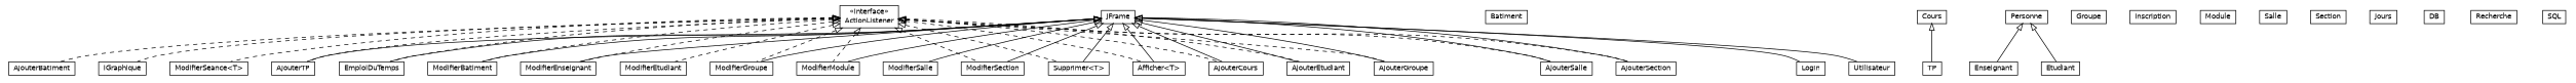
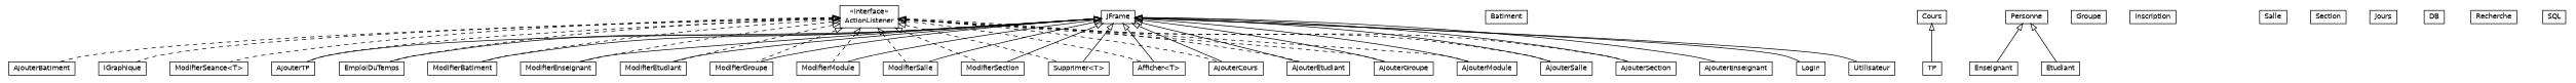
  digraph {
    nodesep=0.25
    ranksep=0.5
    node [fontcolor=black fontname=Helvetica fontsize=10.0 shape=plaintext]
    edge [arrowtail=empty dir=back fontname=Helvetica fontsize=10 headport=p labelfontname=Helvetica labelfontsize=10 tailport=p]
    n1 [label=<<table title="afficher.Afficher" border="0" cellborder="1" cellspacing="0" cellpadding="2" port="p"> 		<tr><td><table border="0" cellspacing="0" cellpadding="1"> <tr><td align="center" balign="center"> Afficher&lt;T&gt; </td></tr> 		</table></td></tr> 		</table>>]
    n2 [label=<<table title="ajouter.AjouterBatiment" border="0" cellborder="1" cellspacing="0" cellpadding="2" port="p"> 		<tr><td><table border="0" cellspacing="0" cellpadding="1"> <tr><td align="center" balign="center"> AjouterBatiment </td></tr> 		</table></td></tr> 		</table>>]
    n3 [label=<<table title="ajouter.AjouterCours" border="0" cellborder="1" cellspacing="0" cellpadding="2" port="p"> 		<tr><td><table border="0" cellspacing="0" cellpadding="1"> <tr><td align="center" balign="center"> AjouterCours </td></tr> 		</table></td></tr> 		</table>>]
+   n4 [label=<<table title="ajouter.AjouterEnseignant" border="0" cellborder="1" cellspacing="0" cellpadding="2" port="p"> 		<tr><td><table border="0" cellspacing="0" cellpadding="1"> <tr><td align="center" balign="center"> AjouterEnseignant </td></tr> 		</table></td></tr> 		</table>>]
    n5 [label=<<table title="ajouter.AjouterEtudiant" border="0" cellborder="1" cellspacing="0" cellpadding="2" port="p"> 		<tr><td><table border="0" cellspacing="0" cellpadding="1"> <tr><td align="center" balign="center"> AjouterEtudiant </td></tr> 		</table></td></tr> 		</table>>]
    n6 [label=<<table title="ajouter.AjouterGroupe" border="0" cellborder="1" cellspacing="0" cellpadding="2" port="p"> 		<tr><td><table border="0" cellspacing="0" cellpadding="1"> <tr><td align="center" balign="center"> AjouterGroupe </td></tr> 		</table></td></tr> 		</table>>]
+   n7 [label=<<table title="ajouter.AjouterModule" border="0" cellborder="1" cellspacing="0" cellpadding="2" port="p"> 		<tr><td><table border="0" cellspacing="0" cellpadding="1"> <tr><td align="center" balign="center"> AjouterModule </td></tr> 		</table></td></tr> 		</table>>]
    n8 [label=<<table title="ajouter.AjouterSalle" border="0" cellborder="1" cellspacing="0" cellpadding="2" port="p"> 		<tr><td><table border="0" cellspacing="0" cellpadding="1"> <tr><td align="center" balign="center"> AjouterSalle </td></tr> 		</table></td></tr> 		</table>>]
    n9 [label=<<table title="ajouter.AjouterSection" border="0" cellborder="1" cellspacing="0" cellpadding="2" port="p"> 		<tr><td><table border="0" cellspacing="0" cellpadding="1"> <tr><td align="center" balign="center"> AjouterSection </td></tr> 		</table></td></tr> 		</table>>]
    n10 [label=<<table title="ajouter.AjouterTP" border="0" cellborder="1" cellspacing="0" cellpadding="2" port="p"> 		<tr><td><table border="0" cellspacing="0" cellpadding="1"> <tr><td align="center" balign="center"> AjouterTP </td></tr> 		</table></td></tr> 		</table>>]
    n11 [label=<<table title="bdd.Batiment" border="0" cellborder="1" cellspacing="0" cellpadding="2" port="p"> 		<tr><td><table border="0" cellspacing="0" cellpadding="1"> <tr><td align="center" balign="center"> Batiment </td></tr> 		</table></td></tr> 		</table>>]
    n12 [label=<<table title="bdd.Cours" border="0" cellborder="1" cellspacing="0" cellpadding="2" port="p"> 		<tr><td><table border="0" cellspacing="0" cellpadding="1"> <tr><td align="center" balign="center"> Cours </td></tr> 		</table></td></tr> 		</table>>]
    n13 [label=<<table title="bdd.TP" border="0" cellborder="1" cellspacing="0" cellpadding="2" port="p"> 		<tr><td><table border="0" cellspacing="0" cellpadding="1"> <tr><td align="center" balign="center"> TP </td></tr> 		</table></td></tr> 		</table>>]
    n14 [label=<<table title="bdd.Enseignant" border="0" cellborder="1" cellspacing="0" cellpadding="2" port="p"> 		<tr><td><table border="0" cellspacing="0" cellpadding="1"> <tr><td align="center" balign="center"> Enseignant </td></tr> 		</table></td></tr> 		</table>>]
    n15 [label=<<table title="bdd.Etudiant" border="0" cellborder="1" cellspacing="0" cellpadding="2" port="p"> 		<tr><td><table border="0" cellspacing="0" cellpadding="1"> <tr><td align="center" balign="center"> Etudiant </td></tr> 		</table></td></tr> 		</table>>]
    n16 [label=<<table title="bdd.Groupe" border="0" cellborder="1" cellspacing="0" cellpadding="2" port="p"> 		<tr><td><table border="0" cellspacing="0" cellpadding="1"> <tr><td align="center" balign="center"> Groupe </td></tr> 		</table></td></tr> 		</table>>]
    n17 [label=<<table title="bdd.Inscription" border="0" cellborder="1" cellspacing="0" cellpadding="2" port="p"> 		<tr><td><table border="0" cellspacing="0" cellpadding="1"> <tr><td align="center" balign="center"> Inscription </td></tr> 		</table></td></tr> 		</table>>]
-   n18 [label=<<table title="bdd.Module" border="0" cellborder="1" cellspacing="0" cellpadding="2" port="p"> 		<tr><td><table border="0" cellspacing="0" cellpadding="1"> <tr><td align="center" balign="center"> Module </td></tr> 		</table></td></tr> 		</table>>]
    n19 [label=<<table title="bdd.Personne" border="0" cellborder="1" cellspacing="0" cellpadding="2" port="p"> 		<tr><td><table border="0" cellspacing="0" cellpadding="1"> <tr><td align="center" balign="center"> Personne </td></tr> 		</table></td></tr> 		</table>>]
    n20 [label=<<table title="bdd.Salle" border="0" cellborder="1" cellspacing="0" cellpadding="2" port="p"> 		<tr><td><table border="0" cellspacing="0" cellpadding="1"> <tr><td align="center" balign="center"> Salle </td></tr> 		</table></td></tr> 		</table>>]
    n21 [label=<<table title="bdd.Section" border="0" cellborder="1" cellspacing="0" cellpadding="2" port="p"> 		<tr><td><table border="0" cellspacing="0" cellpadding="1"> <tr><td align="center" balign="center"> Section </td></tr> 		</table></td></tr> 		</table>>]
    n22 [label=<<table title="Interface.EmploiDuTemps" border="0" cellborder="1" cellspacing="0" cellpadding="2" port="p"> 		<tr><td><table border="0" cellspacing="0" cellpadding="1"> <tr><td align="center" balign="center"> EmploiDuTemps </td></tr> 		</table></td></tr> 		</table>>]
    n23 [label=<<table title="Interface.IGraphique" border="0" cellborder="1" cellspacing="0" cellpadding="2" port="p"> 		<tr><td><table border="0" cellspacing="0" cellpadding="1"> <tr><td align="center" balign="center"> IGraphique </td></tr> 		</table></td></tr> 		</table>>]
    n24 [label=<<table title="Interface.Jours" border="0" cellborder="1" cellspacing="0" cellpadding="2" port="p"> 		<tr><td><table border="0" cellspacing="0" cellpadding="1"> <tr><td align="center" balign="center"> Jours </td></tr> 		</table></td></tr> 		</table>>]
    n25 [label=<<table title="Interface.Login" border="0" cellborder="1" cellspacing="0" cellpadding="2" port="p"> 		<tr><td><table border="0" cellspacing="0" cellpadding="1"> <tr><td align="center" balign="center"> Login </td></tr> 		</table></td></tr> 		</table>>]
    n26 [label=<<table title="Interface.Utilisateur" border="0" cellborder="1" cellspacing="0" cellpadding="2" port="p"> 		<tr><td><table border="0" cellspacing="0" cellpadding="1"> <tr><td align="center" balign="center"> Utilisateur </td></tr> 		</table></td></tr> 		</table>>]
    n27 [label=<<table title="modifier.ModifierBatiment" border="0" cellborder="1" cellspacing="0" cellpadding="2" port="p"> 		<tr><td><table border="0" cellspacing="0" cellpadding="1"> <tr><td align="center" balign="center"> ModifierBatiment </td></tr> 		</table></td></tr> 		</table>>]
    n28 [label=<<table title="modifier.ModifierEnseignant" border="0" cellborder="1" cellspacing="0" cellpadding="2" port="p"> 		<tr><td><table border="0" cellspacing="0" cellpadding="1"> <tr><td align="center" balign="center"> ModifierEnseignant </td></tr> 		</table></td></tr> 		</table>>]
    n29 [label=<<table title="modifier.ModifierEtudiant" border="0" cellborder="1" cellspacing="0" cellpadding="2" port="p"> 		<tr><td><table border="0" cellspacing="0" cellpadding="1"> <tr><td align="center" balign="center"> ModifierEtudiant </td></tr> 		</table></td></tr> 		</table>>]
    n30 [label=<<table title="modifier.ModifierGroupe" border="0" cellborder="1" cellspacing="0" cellpadding="2" port="p"> 		<tr><td><table border="0" cellspacing="0" cellpadding="1"> <tr><td align="center" balign="center"> ModifierGroupe </td></tr> 		</table></td></tr> 		</table>>]
    n31 [label=<<table title="modifier.ModifierModule" border="0" cellborder="1" cellspacing="0" cellpadding="2" port="p"> 		<tr><td><table border="0" cellspacing="0" cellpadding="1"> <tr><td align="center" balign="center"> ModifierModule </td></tr> 		</table></td></tr> 		</table>>]
    n32 [label=<<table title="modifier.ModifierSalle" border="0" cellborder="1" cellspacing="0" cellpadding="2" port="p"> 		<tr><td><table border="0" cellspacing="0" cellpadding="1"> <tr><td align="center" balign="center"> ModifierSalle </td></tr> 		</table></td></tr> 		</table>>]
    n33 [label=<<table title="modifier.ModifierSeance" border="0" cellborder="1" cellspacing="0" cellpadding="2" port="p"> 		<tr><td><table border="0" cellspacing="0" cellpadding="1"> <tr><td align="center" balign="center"> ModifierSeance&lt;T&gt; </td></tr> 		</table></td></tr> 		</table>>]
    n34 [label=<<table title="modifier.ModifierSection" border="0" cellborder="1" cellspacing="0" cellpadding="2" port="p"> 		<tr><td><table border="0" cellspacing="0" cellpadding="1"> <tr><td align="center" balign="center"> ModifierSection </td></tr> 		</table></td></tr> 		</table>>]
    n35 [label=<<table title="sql.DB" border="0" cellborder="1" cellspacing="0" cellpadding="2" port="p"> 		<tr><td><table border="0" cellspacing="0" cellpadding="1"> <tr><td align="center" balign="center"> DB </td></tr> 		</table></td></tr> 		</table>>]
    n36 [label=<<table title="sql.Recherche" border="0" cellborder="1" cellspacing="0" cellpadding="2" port="p"> 		<tr><td><table border="0" cellspacing="0" cellpadding="1"> <tr><td align="center" balign="center"> Recherche </td></tr> 		</table></td></tr> 		</table>>]
    n37 [label=<<table title="sql.SQL" border="0" cellborder="1" cellspacing="0" cellpadding="2" port="p"> 		<tr><td><table border="0" cellspacing="0" cellpadding="1"> <tr><td align="center" balign="center"> SQL </td></tr> 		</table></td></tr> 		</table>>]
    n38 [label=<<table title="Supprimer.Supprimer" border="0" cellborder="1" cellspacing="0" cellpadding="2" port="p"> 		<tr><td><table border="0" cellspacing="0" cellpadding="1"> <tr><td align="center" balign="center"> Supprimer&lt;T&gt; </td></tr> 		</table></td></tr> 		</table>>]
    n39 [label=<<table title="javax.swing.JFrame" border="0" cellborder="1" cellspacing="0" cellpadding="2" port="p" href="http://java.sun.com/j2se/1.4.2/docs/api/javax/swing/JFrame.html"> 		<tr><td><table border="0" cellspacing="0" cellpadding="1"> <tr><td align="center" balign="center"> JFrame </td></tr> 		</table></td></tr> 		</table>>]
    n40 [label=<<table title="java.awt.event.ActionListener" border="0" cellborder="1" cellspacing="0" cellpadding="2" port="p" href="http://java.sun.com/j2se/1.4.2/docs/api/java/awt/event/ActionListener.html"> 		<tr><td><table border="0" cellspacing="0" cellpadding="1"> <tr><td align="center" balign="center"> &#171;interface&#187; </td></tr> <tr><td align="center" balign="center"> ActionListener </td></tr> 		</table></td></tr> 		</table>>]
    n12 -> n13
    n19 -> n14
    n19 -> n15
    n39 -> n1
    n39 -> n3
+   n39 -> n4
    n39 -> n5
    n39 -> n6
+   n39 -> n7
    n39 -> n8
    n39 -> n9
    n39 -> n10
    n39 -> n22
    n39 -> n25
    n39 -> n26
    n39 -> n27
    n39 -> n28
+   n39 -> n29
    n39 -> n30
    n39 -> n31
    n39 -> n32
    n39 -> n34
    n39 -> n38
    n40 -> n1 [style=dashed]
    n40 -> n2 [style=dashed]
    n40 -> n3 [style=dashed]
    n40 -> n5 [style=dashed]
    n40 -> n6 [style=dashed]
+   n40 -> n7 [style=dashed]
    n40 -> n8 [style=dashed]
    n40 -> n9 [style=dashed]
    n40 -> n10 [style=dashed]
    n40 -> n22 [style=dashed]
    n40 -> n23 [style=dashed]
    n40 -> n27 [style=dashed]
    n40 -> n28 [style=dashed]
    n40 -> n29 [style=dashed]
    n40 -> n30 [style=dashed]
    n40 -> n31 [style=dashed]
+   n40 -> n32 [style=dashed]
    n40 -> n33 [style=dashed]
    n40 -> n34 [style=dashed]
    n40 -> n38 [style=dashed]
  }
